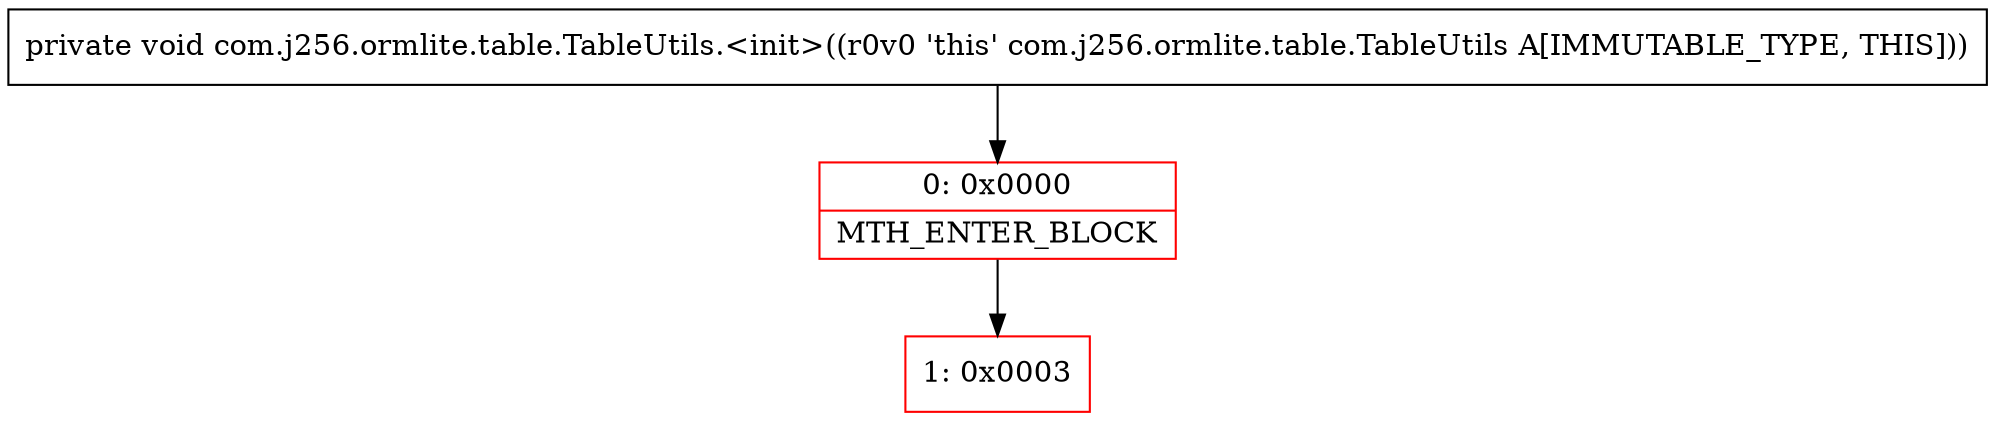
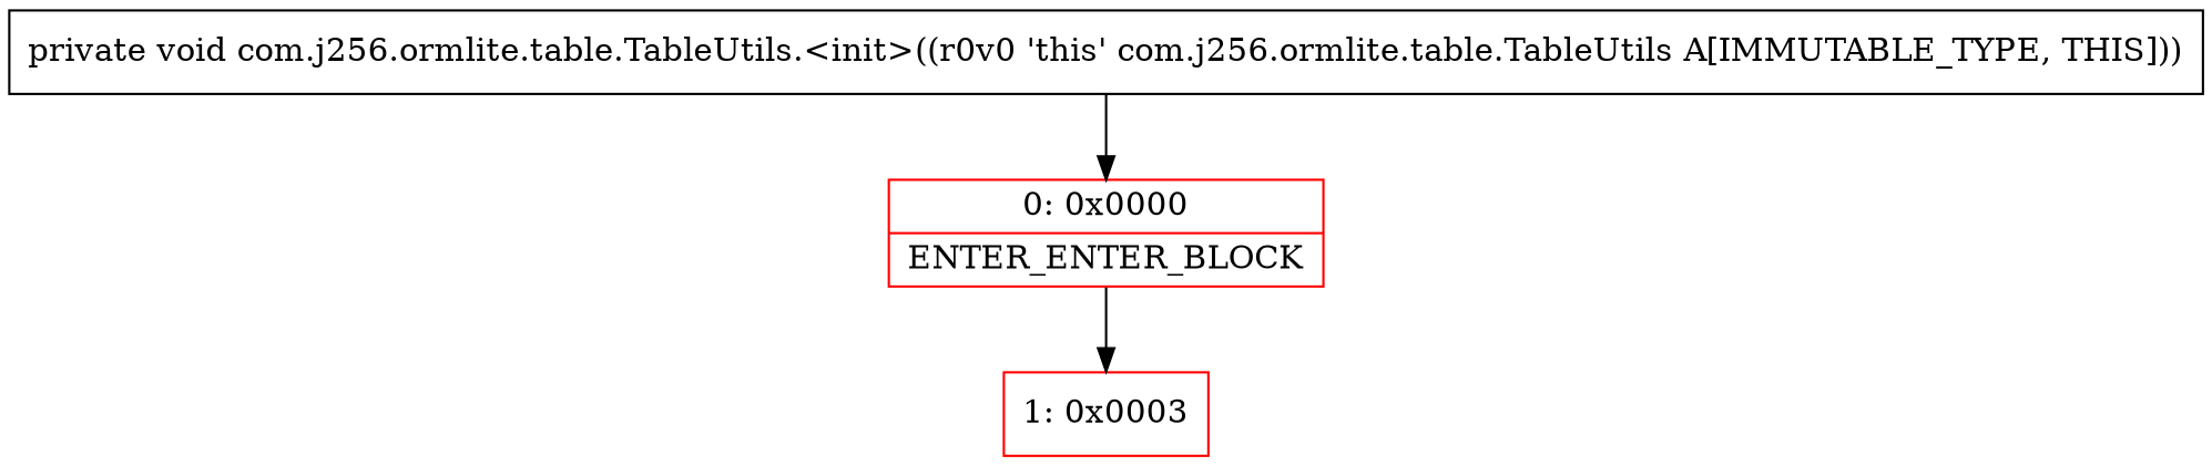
  digraph {
    node [color=red shape=record]
-   n1 [label="{0\:\ 0x0000|MTH_ENTER_BLOCK\l}"]
+   n1 [label="{0\:\ 0x0000|ENTER_ENTER_BLOCK\l}"]
    n2 [label="{1\:\ 0x0003}"]
    n3 [label="{private void com.j256.ormlite.table.TableUtils.\<init\>((r0v0 'this' com.j256.ormlite.table.TableUtils A[IMMUTABLE_TYPE, THIS])) }" color=""]
    subgraph cluster_1 {
      label="R(0)"
    }
    n1 -> n2
    n3 -> n1
  }
